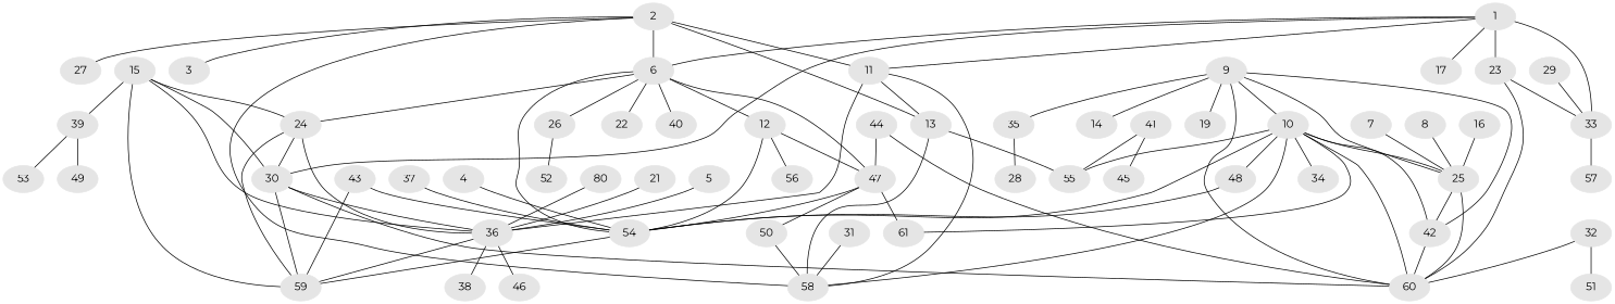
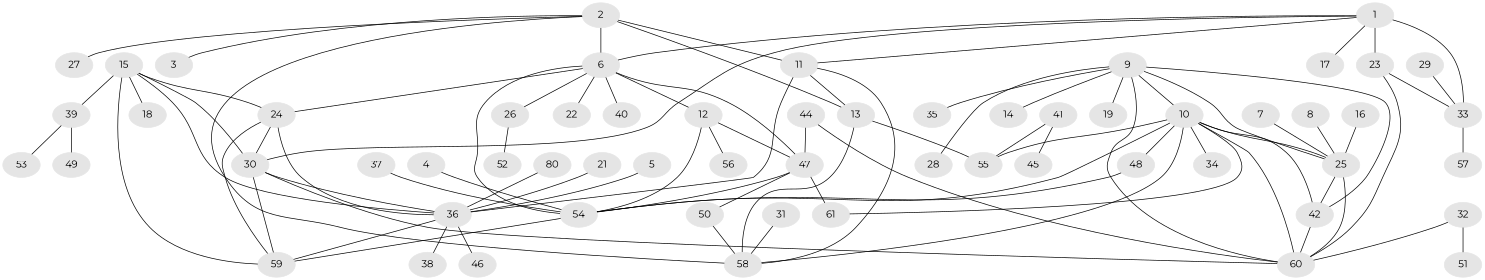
  graph {
    fontname=Montserrat
    node [color=gray90 fontname=Montserrat style=filled]
    edge [fontname=Montserrat weight=1.0]
    1
    6
    11
    17
    23
    30
    33
    54
    12
    22
    24
    26
    40
    47
    13
    58
    36
    60
    59
    57
    2
    3
    27
    55
    4
    5
    38
    46
    56
    52
    61
    50
    7
    25
    42
    8
    9
    10
    14
    19
    28
    35
    34
    48
    15
+   18
    39
    49
    53
    16
    n51 [label=80]
    21
    29
    31
    32
    51
    37
    41
    45
-   43
    44
    1 -- 6
    1 -- 11
    1 -- 17
    1 -- 23 [weight=2.0]
    1 -- 30
    1 -- 33 [weight=4.0]
    6 -- 54
    6 -- 12
    6 -- 22
    6 -- 24
    6 -- 26
    6 -- 40
    6 -- 47 [weight=2.0]
    11 -- 13
    11 -- 58
    11 -- 36
    23 -- 33 [weight=2.0]
    23 -- 60
    30 -- 36
    30 -- 60
    30 -- 59
    33 -- 57
    54 -- 59
    12 -- 54
    12 -- 47 [weight=2.0]
    12 -- 56
    24 -- 30
    24 -- 36
    24 -- 59
    26 -- 52
    47 -- 54 [weight=2.0]
    47 -- 61
    47 -- 50
    13 -- 58
    13 -- 55
    36 -- 59
    36 -- 38
    36 -- 46
    2 -- 6
    2 -- 11 [weight=2.0]
    2 -- 13 [weight=2.0]
    2 -- 58 [weight=2.0]
    2 -- 3
    2 -- 27
    4 -- 54
    5 -- 36
    50 -- 58
    7 -- 25
    25 -- 60
    25 -- 42
    42 -- 60
    8 -- 25
    9 -- 60
    9 -- 25
    9 -- 42
    9 -- 10
    9 -- 14
    9 -- 19
-   35 -- 28
+   9 -- 28
    9 -- 35
    10 -- 54
    10 -- 58
    10 -- 60
    10 -- 55
    10 -- 61
    10 -- 25
    10 -- 42
    10 -- 34
    10 -- 48
    48 -- 54
    15 -- 30
    15 -- 24
    15 -- 36
    15 -- 59
+   15 -- 18
    15 -- 39
    39 -- 49
    39 -- 53
    16 -- 25
    n51 -- 36
    21 -- 36
    29 -- 33
    31 -- 58
    32 -- 60
    32 -- 51
    37 -- 54
    41 -- 55
    41 -- 45
-   43 -- 54
-   43 -- 59
    44 -- 47
    44 -- 60
  }
